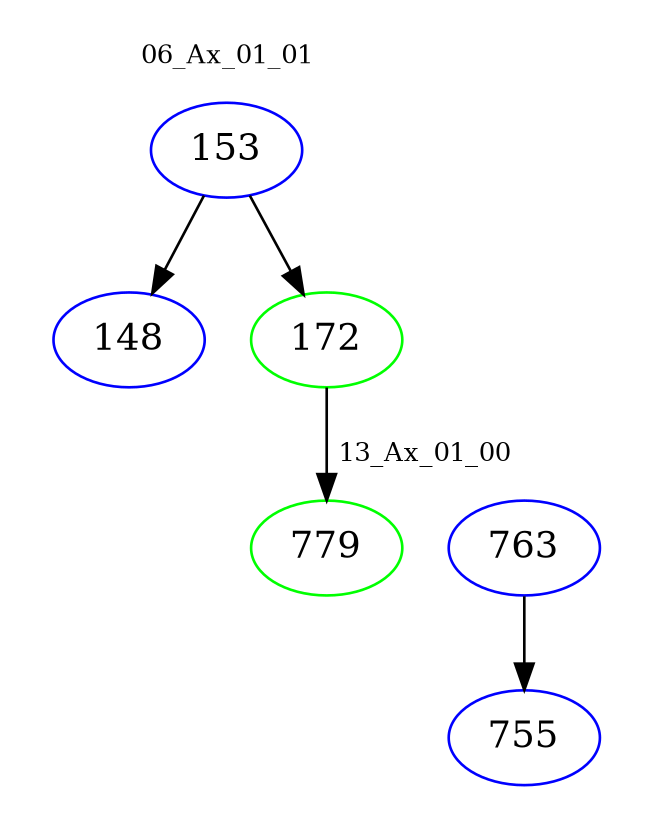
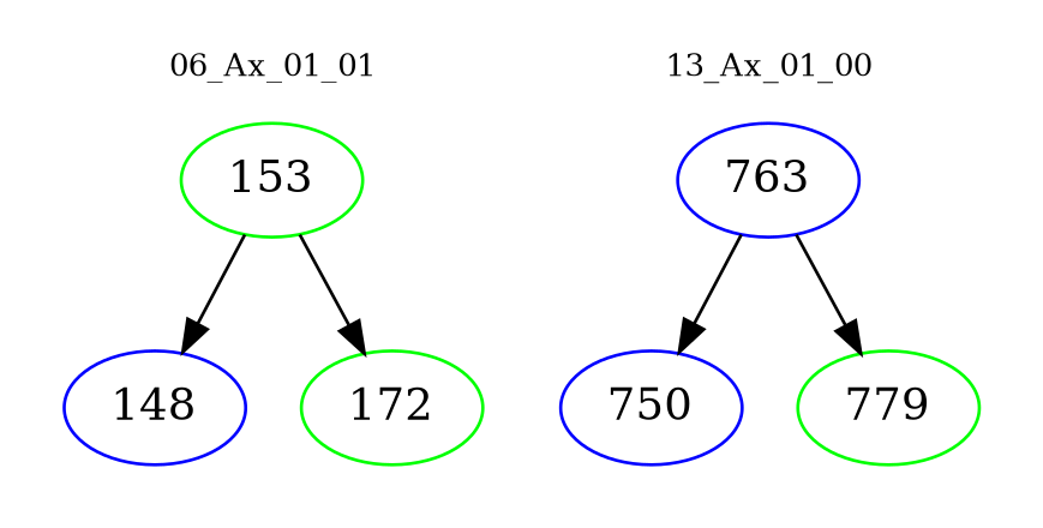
  digraph {
    node [color=blue]
    edge [color=black]
-   n1 [label=153]
+   n1 [color=green label=153]
    n2 [label=148]
    n3 [color=green label=172]
    n4 [label=763]
-   n5 [label=755]
+   n5 [label=750]
    n6 [color=green label=779]
    subgraph cluster_1 {
      color=white
      fontsize=10
      label="06_Ax_01_01"
      n1
      n2
      n3
    }
    subgraph cluster_2 {
      color=white
      fontsize=10
      label="13_Ax_01_00"
      n4
      n5
      n6
    }
    n1 -> n2
    n1 -> n3
    n4 -> n5
-   n3 -> n6
+   n4 -> n6
  }
